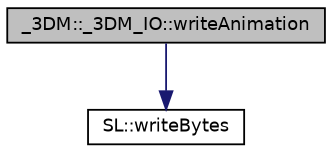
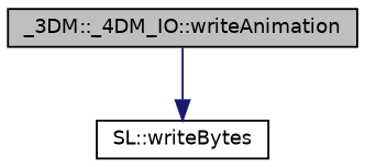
  digraph {
    rankdir=TB
    node [color=black fontname=Helvetica fontsize=10 shape=record style=filled]
-   n1 [fillcolor=grey75 fontcolor=black height=0.2 label="_3DM::_3DM_IO::writeAnimation" width=0.4]
+   n1 [fillcolor=grey75 fontcolor=black height=0.2 label="_3DM::_4DM_IO::writeAnimation" width=0.4]
    n2 [fillcolor=white height=0.2 label="SL::writeBytes" width=0.4]
    n1 -> n2 [color=midnightblue fontname=Helvetica fontsize=10 labelfontname=Helvetica labelfontsize=10 style=solid]
  }
